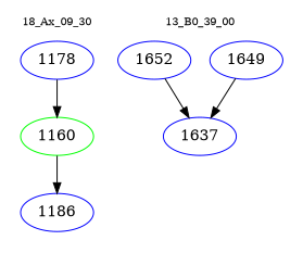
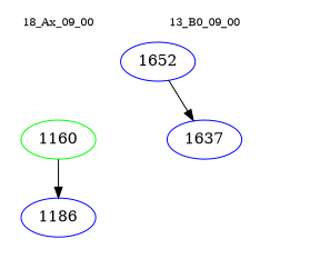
  digraph {
    node [color=blue]
    edge [color=black]
-   n1 [label=1178]
    n2 [color=green label=1160]
    n3 [label=1186]
-   n4 [label=1649]
    n5 [label=1637]
    n6 [label=1652]
    subgraph cluster_1 {
      color=white
      fontsize=10
-     label="18_Ax_09_30"
-     n1
+     label="18_Ax_09_00"
      n2
      n3
    }
    subgraph cluster_2 {
      color=white
      fontsize=10
-     label="13_B0_39_00"
-     n4
+     label="13_B0_09_00"
      n5
      n6
    }
-   n1 -> n2
    n2 -> n3
-   n4 -> n5
    n6 -> n5
  }
